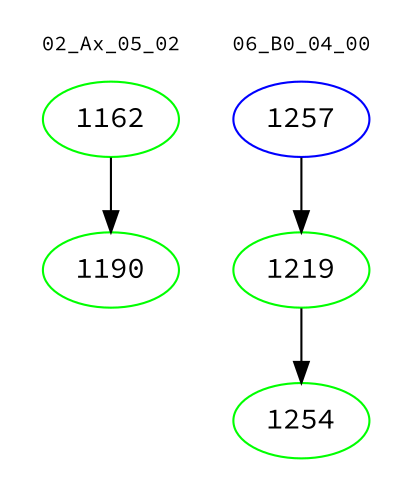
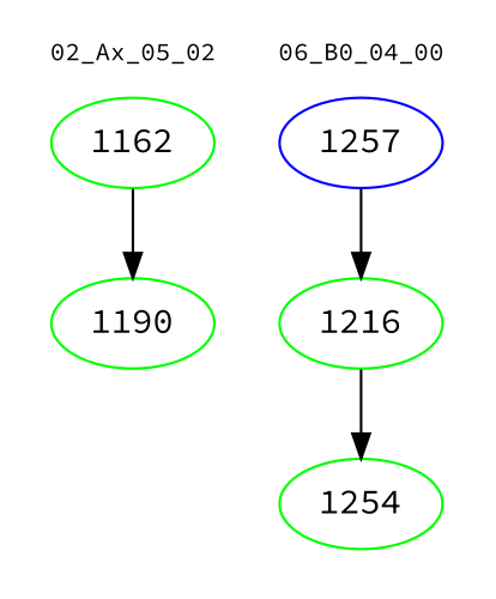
  digraph {
    fontname="Source Code Pro"
    node [color=green fontname="Source Code Pro"]
    edge [color=black fontname="Source Code Pro"]
    n1 [label=1162]
    n2 [label=1190]
    n3 [color=blue label=1257]
-   n4 [label=1219]
+   n4 [label=1216]
    n5 [label=1254]
    subgraph cluster_1 {
      color=white
      fontsize=10
      label="02_Ax_05_02"
      n1
      n2
    }
    subgraph cluster_2 {
      color=white
      fontsize=10
      label="06_B0_04_00"
      n3
      n4
      n5
    }
    n1 -> n2
    n3 -> n4
    n4 -> n5
  }
